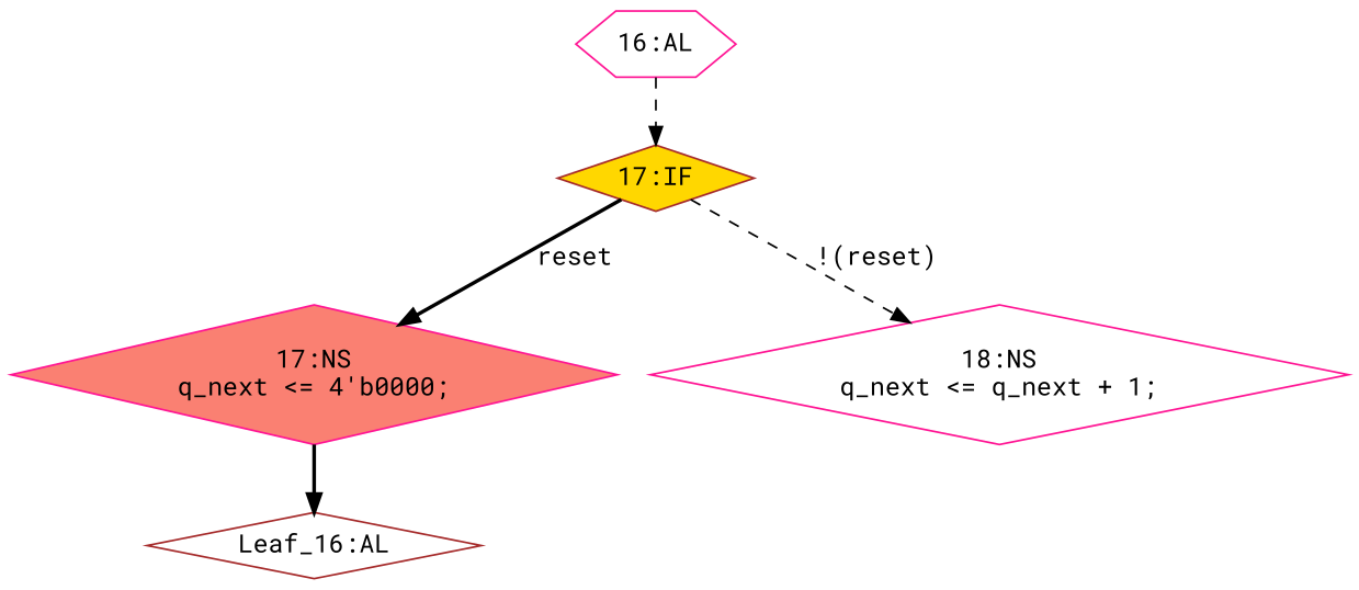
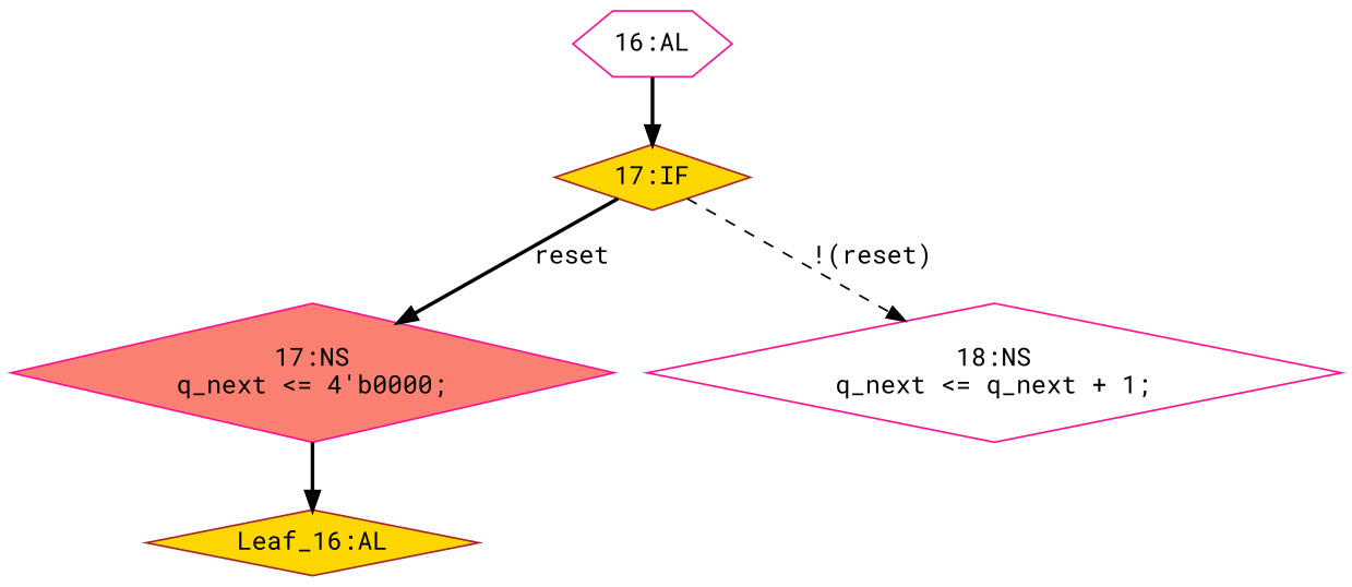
  strict digraph {
    fontname="Roboto Mono"
    node [color=deeppink fillcolor=gold fontname="Roboto Mono" shape=diamond statements="[]" style=filled typ=NonblockingSubstitution]
    edge [cond="[]" fontname="Roboto Mono" lineno=None style=bold]
    n1 [ast="<pyverilog.vparser.ast.NonblockingSubstitution object at 0x7f4c4c4aef90>" fillcolor=salmon label="17:NS\nq_next <= 4'b0000;" statements="[<pyverilog.vparser.ast.NonblockingSubstitution object at 0x7f4c4c4aef90>]"]
-   n2 [color=brown def_var="['q_next']" fillcolor=white label="Leaf_16:AL" statements="" typ=""]
+   n2 [color=brown def_var="['q_next']" label="Leaf_16:AL" statements="" typ=""]
    n3 [ast="<pyverilog.vparser.ast.IfStatement object at 0x7f4c4c4aeed0>" color=brown label="17:IF" typ=IfStatement]
    n4 [ast="<pyverilog.vparser.ast.NonblockingSubstitution object at 0x7f4c4c4aebd0>" fillcolor=white label="18:NS\nq_next <= q_next + 1;" statements="[<pyverilog.vparser.ast.NonblockingSubstitution object at 0x7f4c4c4aebd0>]"]
    n5 [ast="<pyverilog.vparser.ast.Always object at 0x7f4c4c4b4150>" clk_sens=True fillcolor=white label="16:AL" sens="['clk', 'reset']" shape=hexagon typ=Always use_var="['reset', 'q_next']"]
    n1 -> n2
    n3 -> n1 [cond="['reset']" label=reset lineno=17]
    n3 -> n4 [cond="['reset']" label="!(reset)" lineno=17 style=dashed]
-   n5 -> n3 [style=dashed]
+   n5 -> n3
  }
